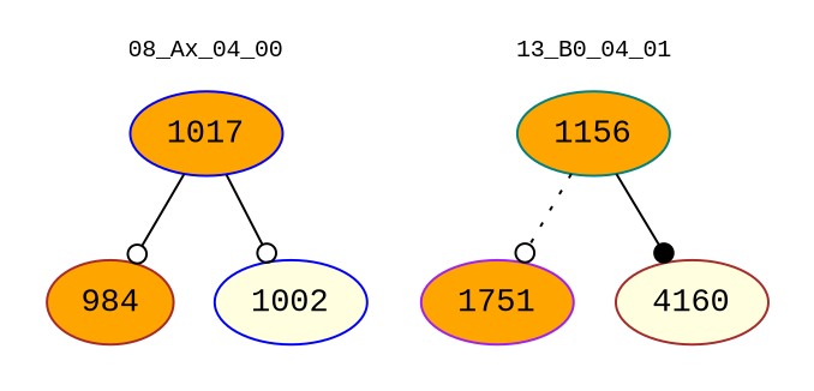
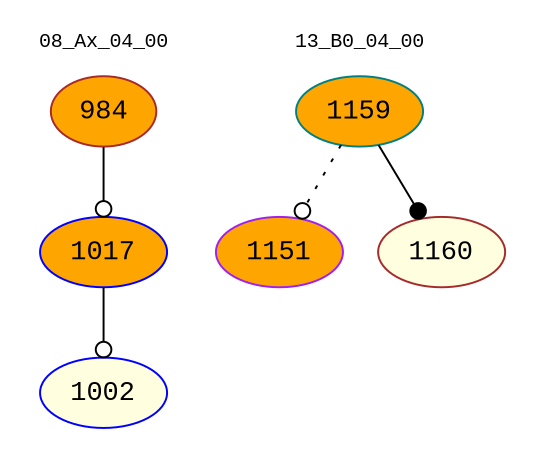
  digraph {
    fontname="Liberation Mono"
    node [color=blue fillcolor=orange fontname="Liberation Mono" style=filled]
    edge [arrowhead=odot color=black fontname="Liberation Mono" style=solid]
    n1 [label=1017]
    n2 [color=brown label=984]
    n3 [fillcolor=lightyellow label=1002]
-   n4 [color=teal label=1156]
-   n5 [color=purple label=1751]
-   n6 [color=brown fillcolor=lightyellow label=4160]
+   n4 [color=teal label=1159]
+   n5 [color=purple label=1151]
+   n6 [color=brown fillcolor=lightyellow label=1160]
    subgraph cluster_1 {
      color=white
      fontsize=10
      label="08_Ax_04_00"
      n1
      n2
      n3
    }
    subgraph cluster_2 {
      color=white
      fontsize=10
-     label="13_B0_04_01"
+     label="13_B0_04_00"
      n4
      n5
      n6
    }
-   n1 -> n2
+   n2 -> n1
    n1 -> n3
    n4 -> n5 [style=dotted]
    n4 -> n6 [arrowhead=dot]
  }
